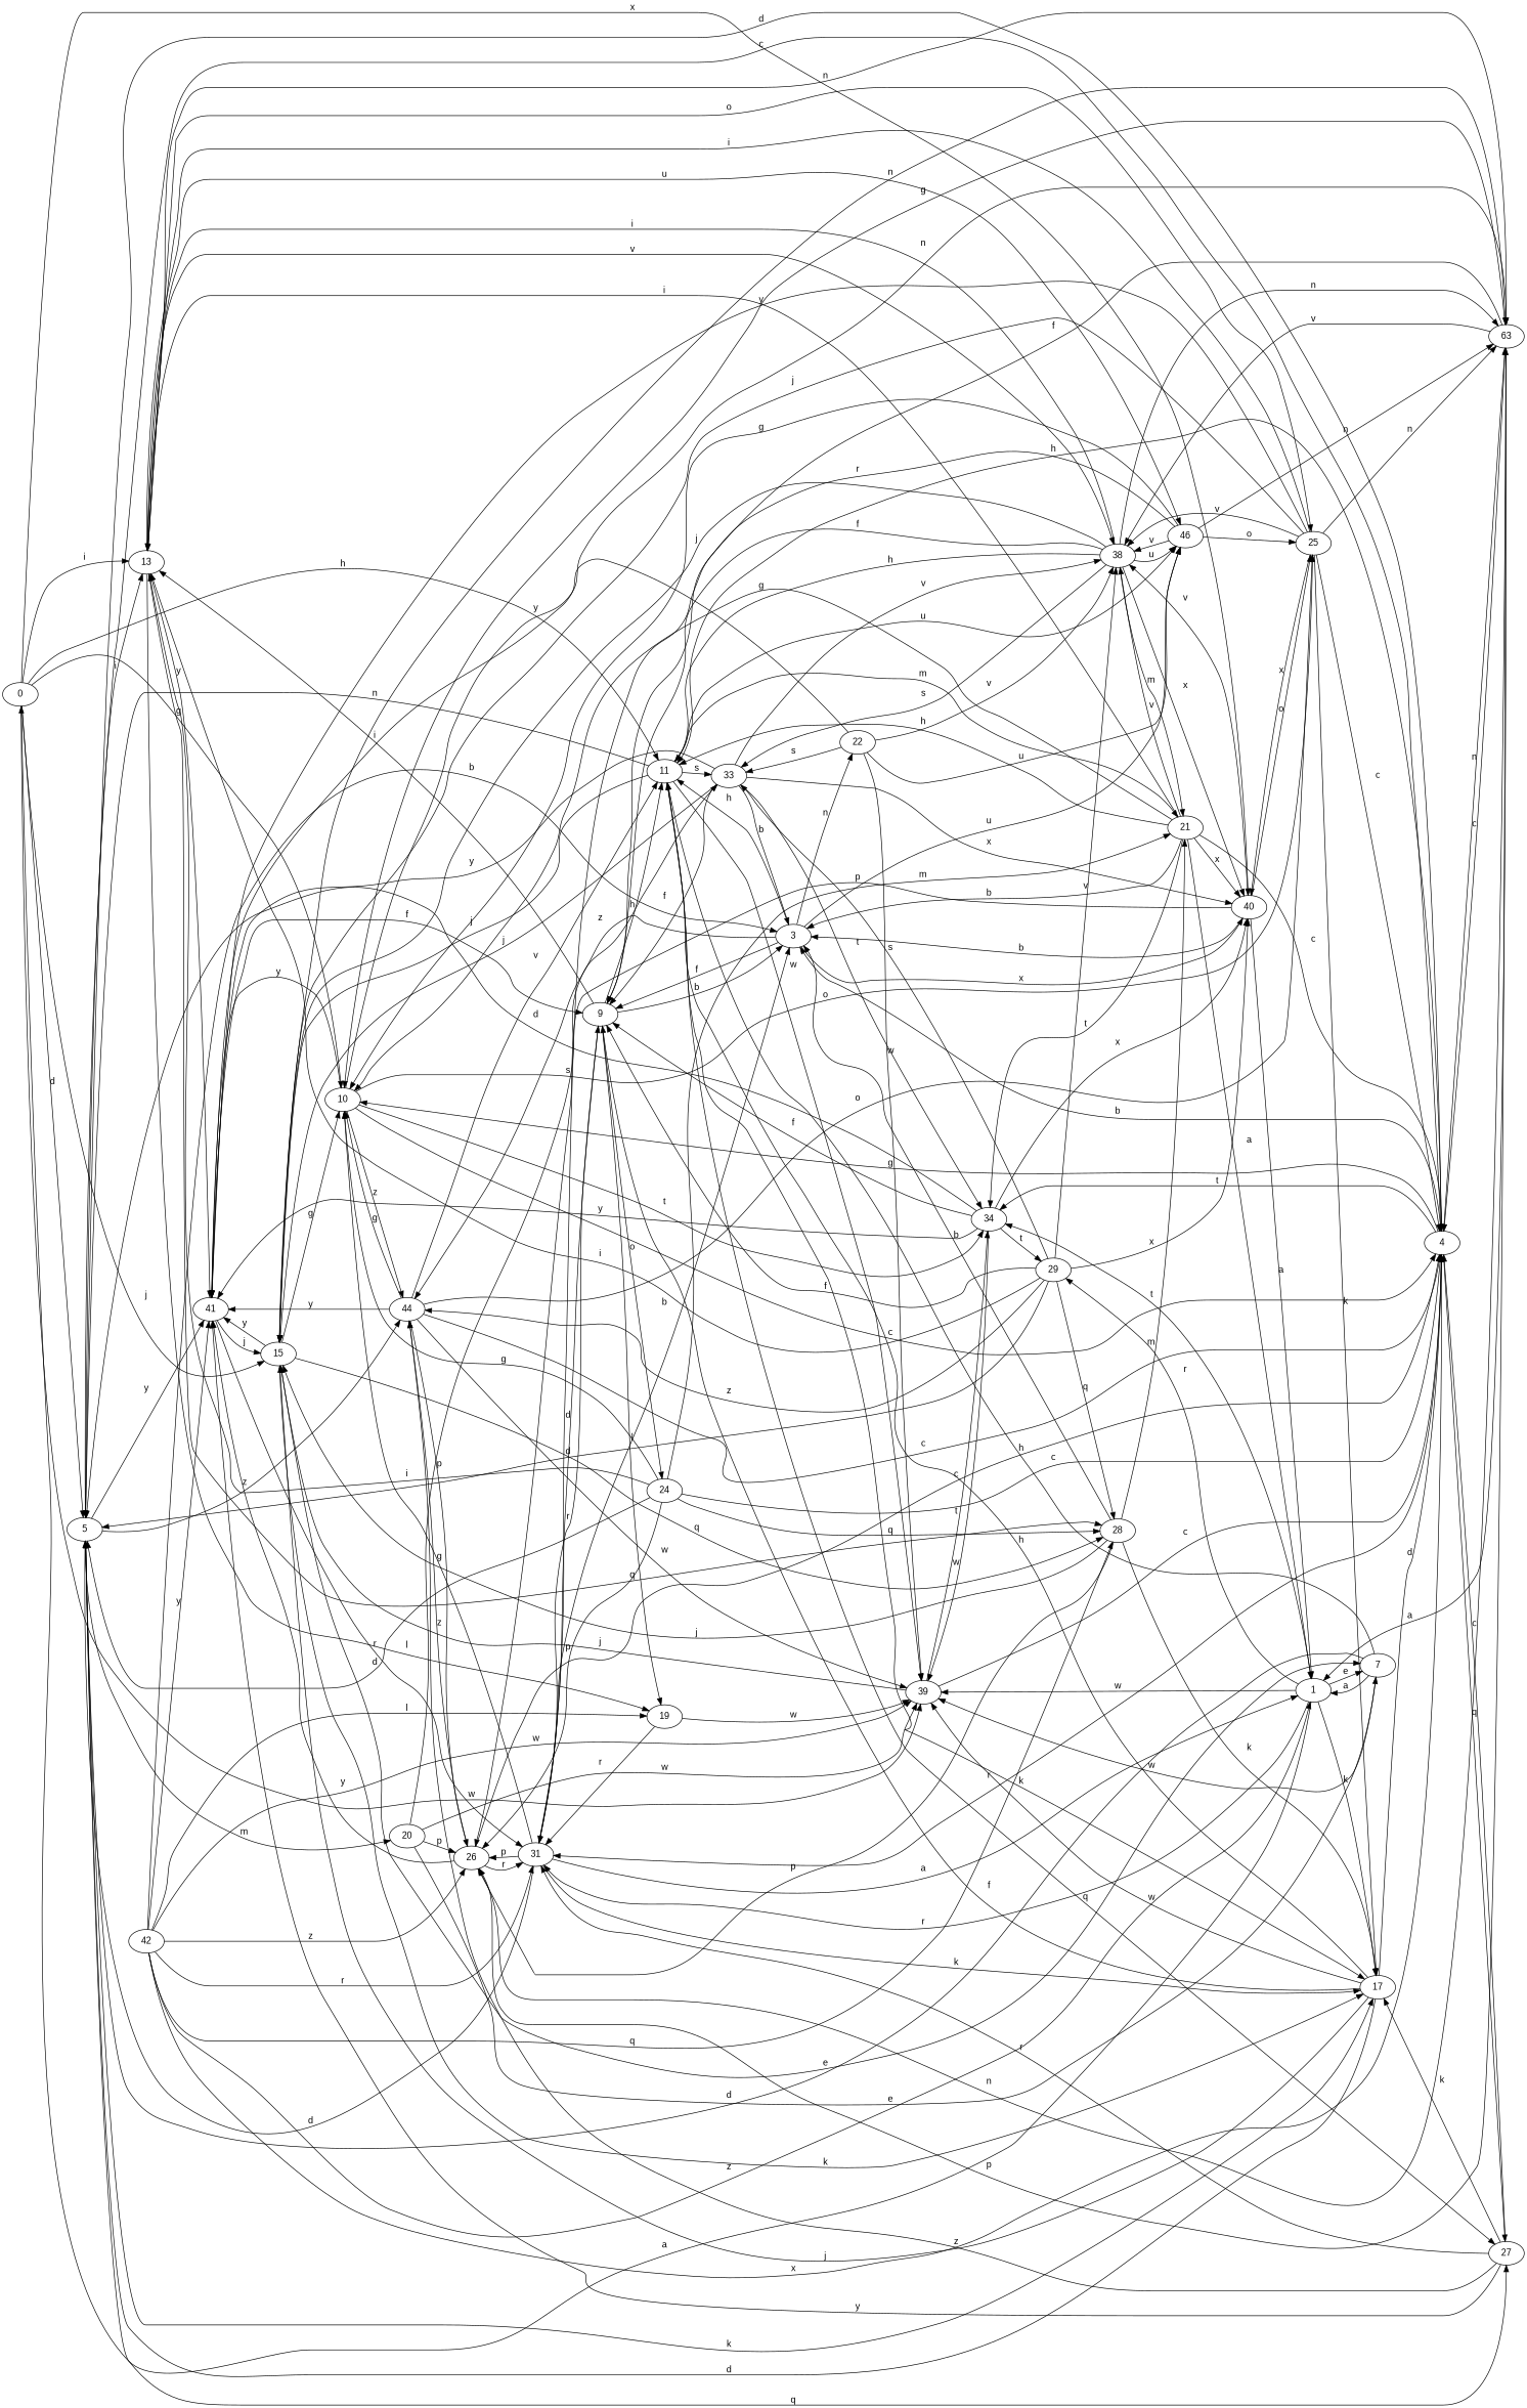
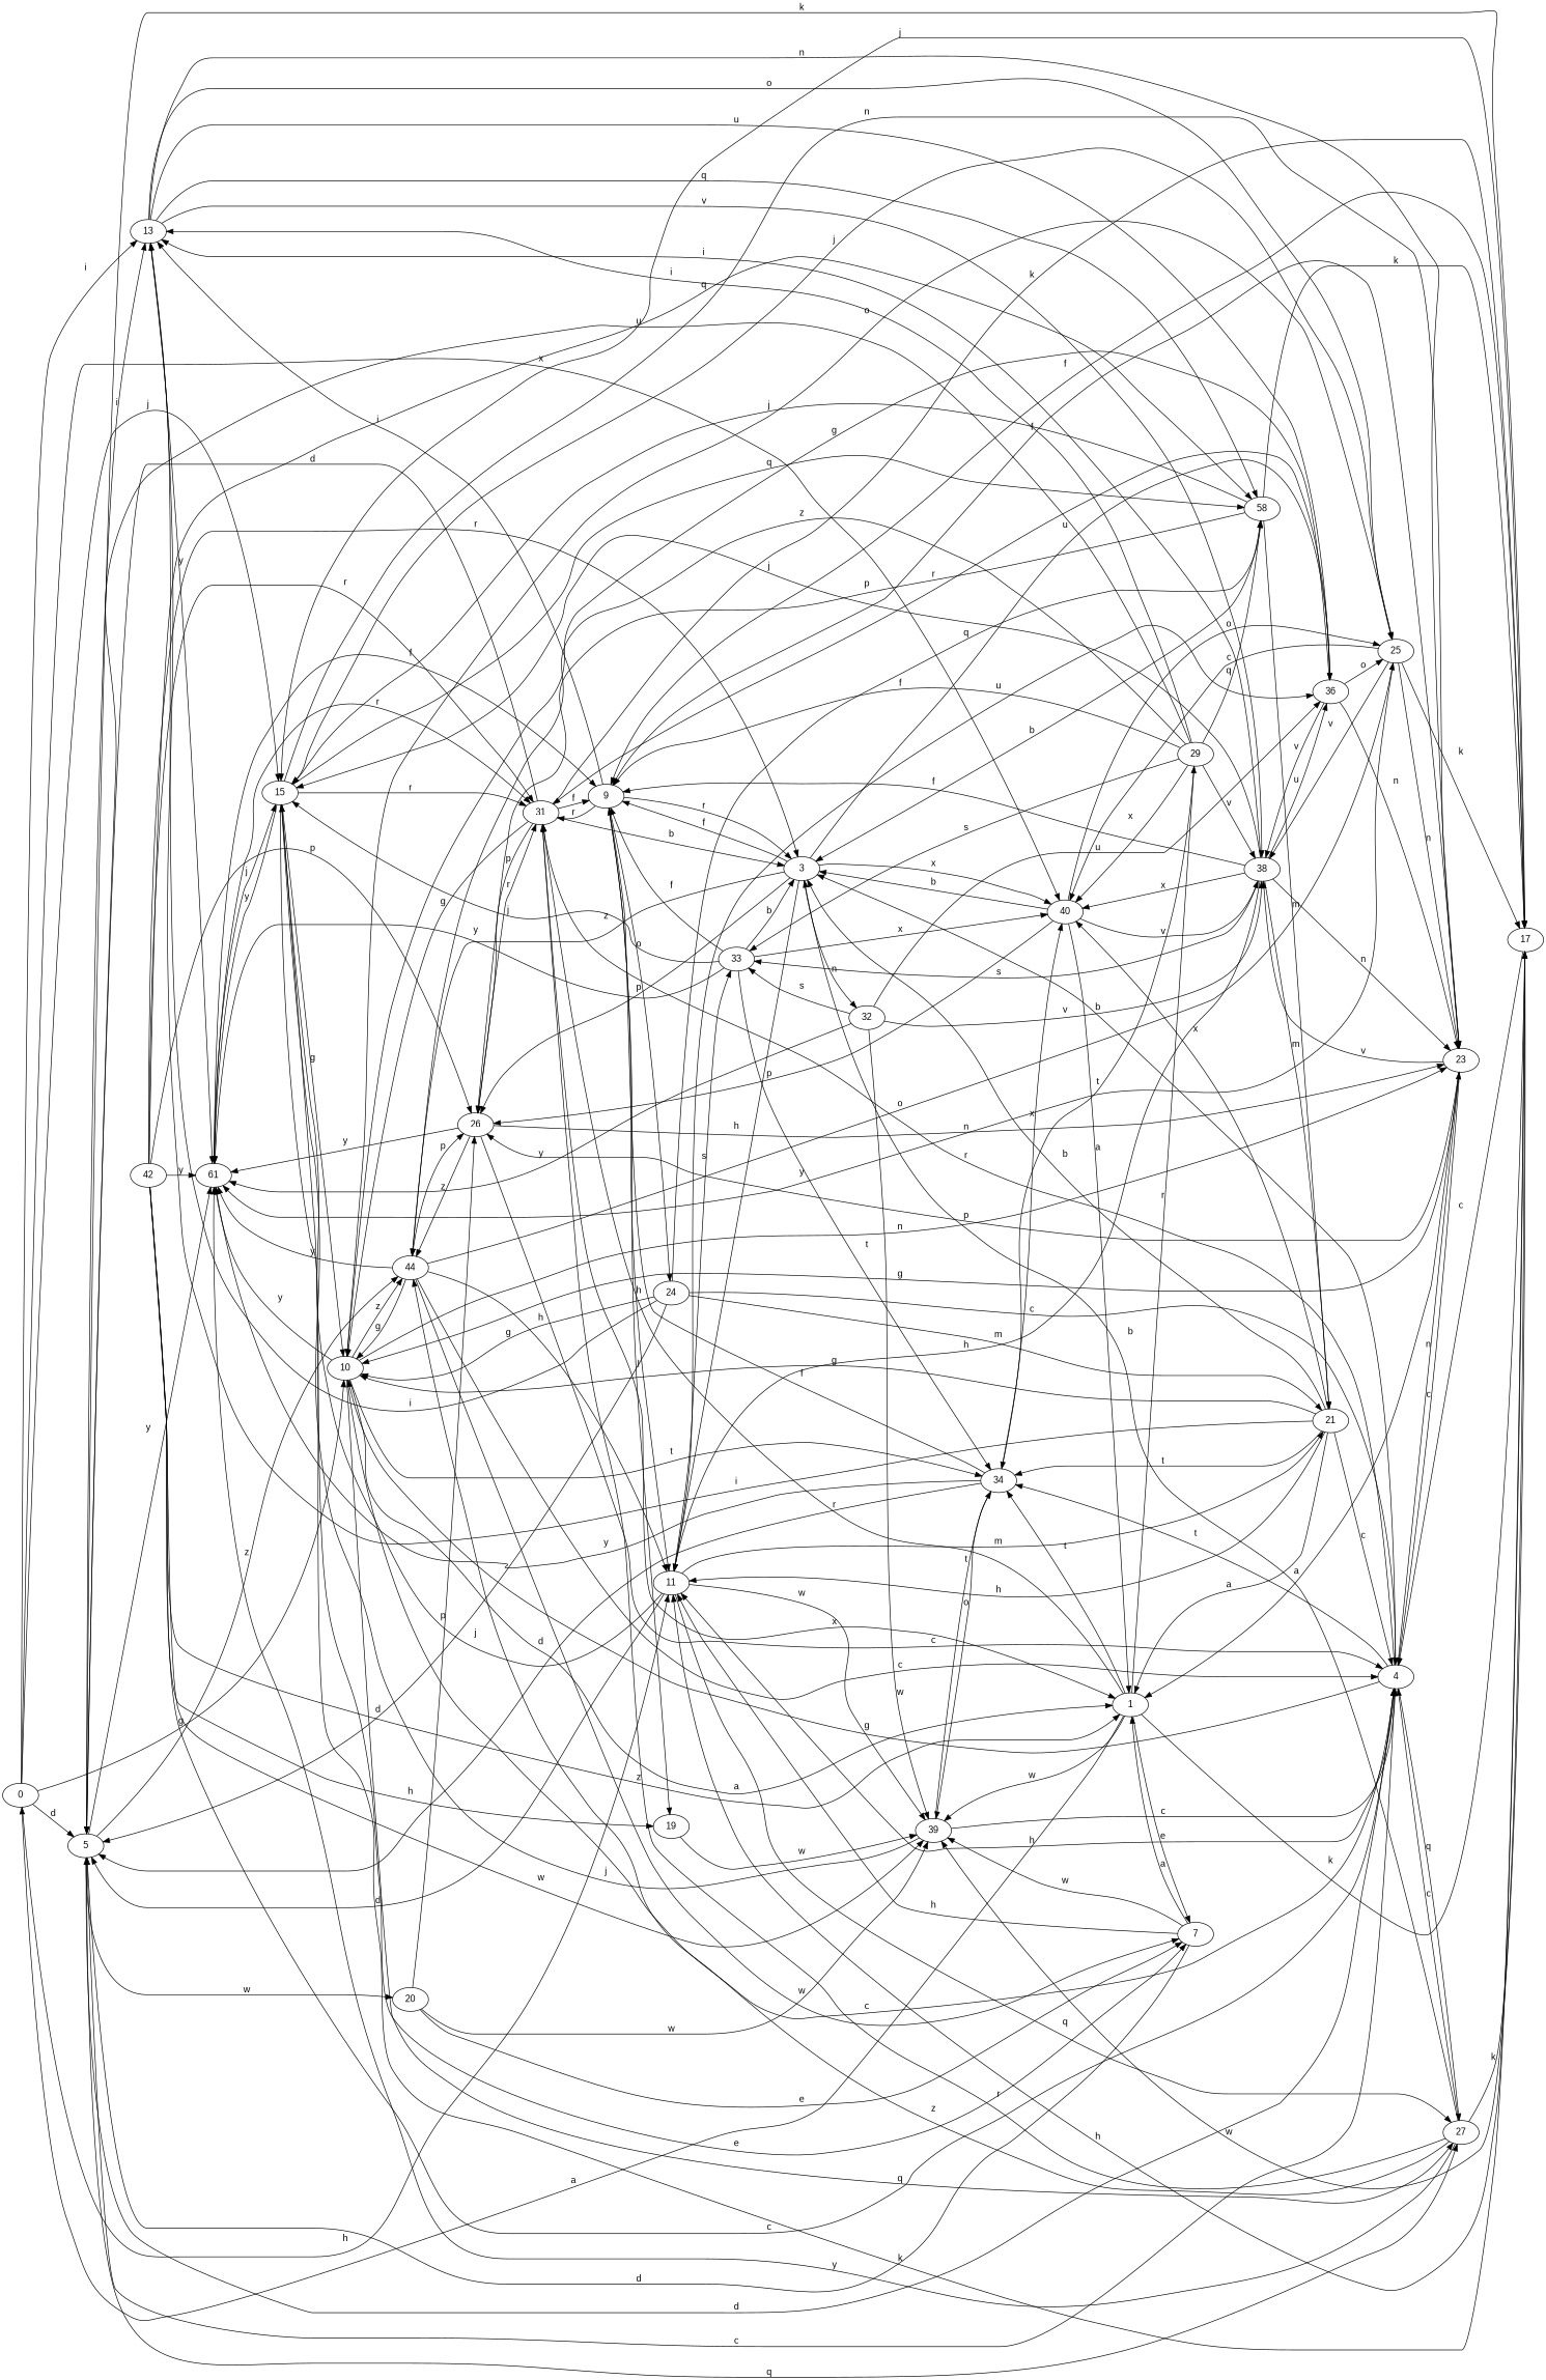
  strict digraph {
    fontname="Liberation Sans"
    rankdir=LR
    node [fontname="Liberation Sans"]
    edge [fontname="Liberation Sans"]
    0
    5
    10
    11
    13
    15
    39
    40
    17
    44
    4
    27
    20
-   41
+   41 [label=61]
    1
    34
-   23 [label=63]
+   23
    25
-   36 [label=46]
+   36
    21
    33
    19
-   28
+   28 [label=58]
    38
    7
    31
    3
    26
    29
    9
    42
-   22
+   22 [label=32]
    24
    0 -> 5 [label=d]
    0 -> 10 [label=g]
    0 -> 11 [label=h]
    0 -> 13 [label=i]
    0 -> 15 [label=j]
-   0 -> 39 [label=w]
    0 -> 40 [label=x]
    5 -> 13 [label=i]
    5 -> 17 [label=k]
    5 -> 44 [label=z]
    5 -> 4 [label=c]
    5 -> 27 [label=q]
-   5 -> 20 [label=m]
+   5 -> 20 [label=w]
    5 -> 41 [label=y]
    10 -> 44 [label=z]
    10 -> 4 [label=c]
+   10 -> 27 [label=q]
    10 -> 41 [label=y]
+   10 -> 1 [label=a]
    10 -> 34 [label=t]
    10 -> 23 [label=n]
    10 -> 25 [label=o]
-   11 -> 5 [label=n]
+   11 -> 5 [label=d]
    11 -> 15 [label=j]
    11 -> 39 [label=w]
-   11 -> 17 [label=k]
    11 -> 27 [label=q]
    11 -> 36 [label=u]
    11 -> 21 [label=m]
    11 -> 33 [label=s]
    13 -> 41 [label=y]
    13 -> 23 [label=n]
    13 -> 25 [label=o]
    13 -> 36 [label=u]
-   13 -> 19 [label=l]
    13 -> 28 [label=q]
    13 -> 38 [label=v]
    15 -> 10 [label=g]
    15 -> 17 [label=k]
    15 -> 41 [label=y]
    15 -> 23 [label=n]
    15 -> 28 [label=q]
    15 -> 7 [label=e]
-   19 -> 31 [label=r]
+   15 -> 31 [label=r]
    39 -> 15 [label=j]
    39 -> 4 [label=c]
    39 -> 34 [label=t]
    40 -> 1 [label=a]
    40 -> 25 [label=o]
    40 -> 38 [label=v]
    40 -> 3 [label=b]
    40 -> 26 [label=p]
-   17 -> 5 [label=d]
    17 -> 11 [label=h]
    17 -> 15 [label=j]
    17 -> 39 [label=w]
-   17 -> 4 [label=d]
+   17 -> 4 [label=c]
    17 -> 9 [label=f]
    44 -> 10 [label=g]
-   44 -> 11 [label=v]
-   44 -> 39 [label=w]
+   44 -> 11 [label=h]
+   44 -> 7 [label=w]
    44 -> 4 [label=c]
    44 -> 41 [label=y]
    44 -> 25 [label=o]
    44 -> 26 [label=p]
    4 -> 5 [label=d]
    4 -> 10 [label=g]
    4 -> 11 [label=h]
    4 -> 27 [label=q]
    4 -> 34 [label=t]
    4 -> 23 [label=n]
    4 -> 31 [label=r]
    4 -> 3 [label=b]
    27 -> 17 [label=k]
    27 -> 44 [label=z]
    27 -> 4 [label=c]
    27 -> 41 [label=y]
    27 -> 31 [label=r]
+   27 -> 3 [label=b]
    20 -> 39 [label=w]
-   20 -> 33 [label=s]
    20 -> 7 [label=e]
    20 -> 26 [label=p]
    41 -> 15 [label=j]
    41 -> 31 [label=r]
    41 -> 9 [label=f]
    1 -> 0 [label=a]
    1 -> 39 [label=w]
    1 -> 17 [label=k]
    1 -> 34 [label=t]
    1 -> 7 [label=e]
    1 -> 31 [label=r]
    1 -> 29 [label=r]
    34 -> 5 [label=d]
-   34 -> 39 [label=w]
+   34 -> 39 [label=o]
    34 -> 40 [label=x]
    34 -> 41 [label=y]
    34 -> 9 [label=f]
    23 -> 10 [label=g]
    23 -> 4 [label=c]
    23 -> 1 [label=a]
    23 -> 38 [label=v]
    23 -> 26 [label=p]
    23 -> 9 [label=f]
-   25 -> 13 [label=i]
    25 -> 15 [label=j]
-   25 -> 40 [label=x]
+   25 -> 40 [label=c]
    25 -> 17 [label=k]
-   25 -> 4 [label=c]
    25 -> 41 [label=y]
    25 -> 23 [label=n]
    25 -> 38 [label=v]
    36 -> 10 [label=g]
    36 -> 23 [label=n]
    36 -> 25 [label=o]
    36 -> 38 [label=v]
    36 -> 31 [label=r]
    21 -> 10 [label=g]
    21 -> 11 [label=h]
    21 -> 13 [label=i]
    21 -> 40 [label=x]
    21 -> 4 [label=c]
    21 -> 1 [label=a]
    21 -> 34 [label=t]
-   21 -> 38 [label=v]
    21 -> 3 [label=b]
    33 -> 15 [label=j]
    33 -> 40 [label=x]
    33 -> 41 [label=y]
    33 -> 34 [label=t]
-   33 -> 38 [label=v]
    33 -> 3 [label=b]
    33 -> 9 [label=f]
    19 -> 39 [label=w]
    28 -> 15 [label=j]
    28 -> 17 [label=k]
    28 -> 21 [label=m]
    28 -> 3 [label=b]
    28 -> 26 [label=p]
    38 -> 11 [label=h]
    38 -> 13 [label=i]
    38 -> 15 [label=j]
    38 -> 40 [label=x]
    38 -> 23 [label=n]
    38 -> 36 [label=u]
    38 -> 21 [label=m]
    38 -> 33 [label=s]
    38 -> 9 [label=f]
    7 -> 5 [label=d]
    7 -> 11 [label=h]
    7 -> 39 [label=w]
    7 -> 1 [label=a]
    31 -> 5 [label=d]
    31 -> 10 [label=g]
    31 -> 17 [label=k]
-   31 -> 1 [label=a]
+   31 -> 1 [label=x]
    31 -> 3 [label=b]
    31 -> 26 [label=p]
-   31 -> 9 [label=d]
+   31 -> 9 [label=f]
    3 -> 11 [label=h]
    3 -> 40 [label=x]
    3 -> 44 [label=z]
    3 -> 36 [label=u]
    3 -> 9 [label=f]
    3 -> 22 [label=n]
    26 -> 44 [label=z]
    26 -> 4 [label=c]
    26 -> 41 [label=y]
    26 -> 23 [label=n]
    26 -> 31 [label=r]
-   29 -> 5 [label=d]
+   29 -> 5 [label=u]
    29 -> 13 [label=i]
    29 -> 40 [label=x]
    29 -> 44 [label=z]
-   34 -> 29 [label=t]
+   29 -> 34 [label=t]
    29 -> 33 [label=s]
    29 -> 28 [label=q]
    29 -> 38 [label=v]
    29 -> 9 [label=f]
    9 -> 11 [label=h]
    9 -> 13 [label=i]
    9 -> 19 [label=l]
    9 -> 31 [label=r]
-   9 -> 3 [label=b]
+   9 -> 3 [label=r]
    9 -> 24 [label=o]
    42 -> 39 [label=w]
-   42 -> 4 [label=x]
+   42 -> 4 [label=c]
    42 -> 41 [label=y]
    42 -> 1 [label=z]
-   42 -> 19 [label=l]
+   42 -> 19 [label=h]
    42 -> 28 [label=q]
    42 -> 31 [label=r]
-   42 -> 3 [label=b]
-   42 -> 26 [label=z]
+   42 -> 3 [label=r]
+   42 -> 26 [label=p]
    22 -> 39 [label=w]
    22 -> 41 [label=y]
    22 -> 36 [label=u]
    22 -> 33 [label=s]
    22 -> 38 [label=v]
    24 -> 5 [label=d]
    24 -> 10 [label=g]
    24 -> 13 [label=i]
    24 -> 4 [label=c]
    24 -> 21 [label=m]
    24 -> 28 [label=q]
-   24 -> 26 [label=p]
+   3 -> 26 [label=p]
  }
